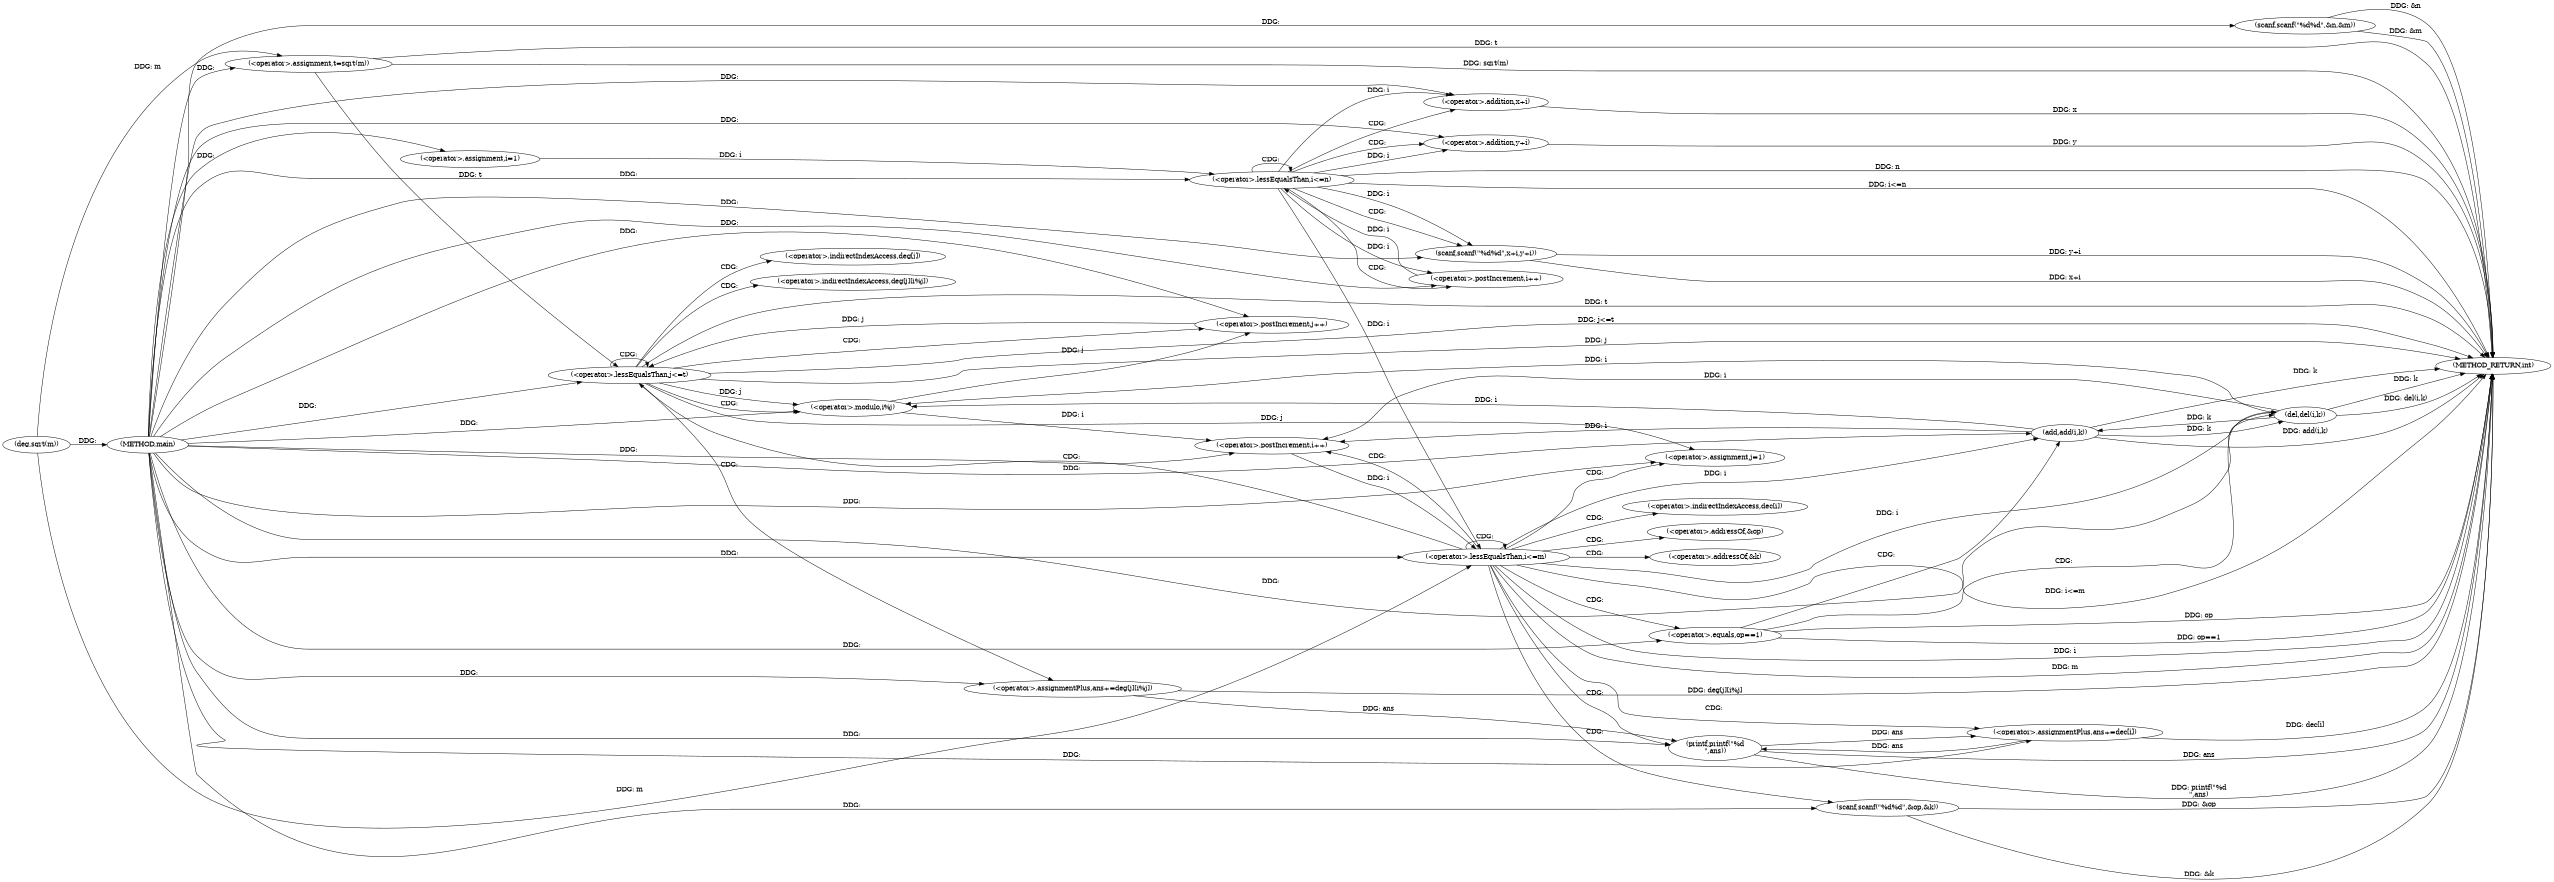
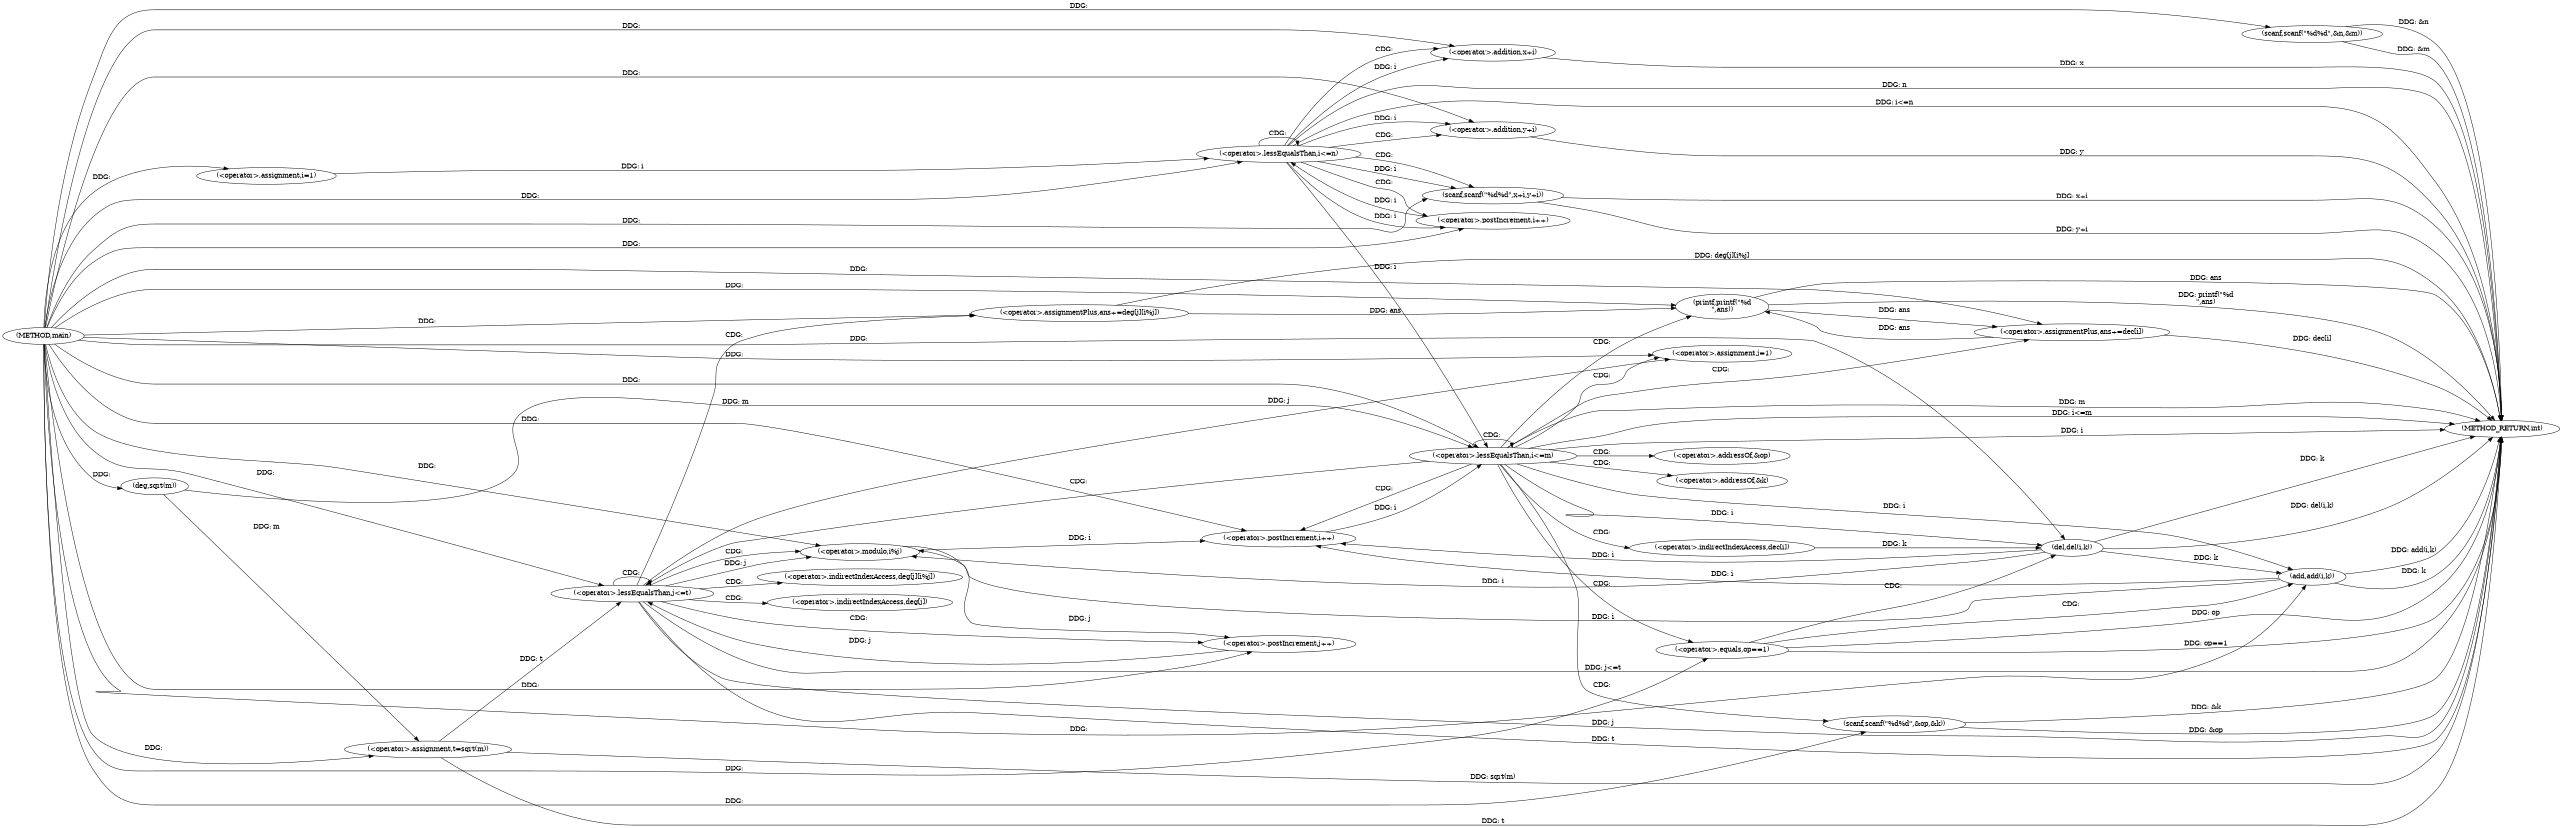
  digraph {
    rankdir=LR
    n1 [label="(METHOD,main)"]
    n2 [label="(scanf,scanf(\"%d%d\",&n,&m))"]
    n3 [label="(<operator>.assignment,t=sqrt(m))"]
    n4 [label="(<operator>.assignment,i=1)"]
    n5 [label="(<operator>.lessEqualsThan,i<=n)"]
    n6 [label="(<operator>.postIncrement,i++)"]
    n7 [label="(<operator>.lessEqualsThan,i<=m)"]
    n8 [label="(<operator>.postIncrement,i++)"]
    n9 [label="(deg,sqrt(m))"]
    n10 [label="(scanf,scanf(\"%d%d\",x+i,y+i))"]
    n11 [label="(scanf,scanf(\"%d%d\",&op,&k))"]
    n12 [label="(<operator>.assignmentPlus,ans+=dec[i])"]
    n13 [label="(printf,printf(\"%d\n\",ans))"]
    n14 [label="(<operator>.equals,op==1)"]
    n15 [label="(add,add(i,k))"]
    n16 [label="(<operator>.assignment,j=1)"]
    n17 [label="(<operator>.lessEqualsThan,j<=t)"]
    n18 [label="(<operator>.postIncrement,j++)"]
    n19 [label="(<operator>.addition,x+i)"]
    n20 [label="(<operator>.addition,y+i)"]
    n21 [label="(del,del(i,k))"]
    n22 [label="(<operator>.assignmentPlus,ans+=deg[j][i%j])"]
    n23 [label="(<operator>.modulo,i%j)"]
    n24 [label="(METHOD_RETURN,int)"]
    n25 [label="(<operator>.addressOf,&op)"]
    n26 [label="(<operator>.addressOf,&k)"]
    n27 [label="(<operator>.indirectIndexAccess,dec[i])"]
    n28 [label="(<operator>.indirectIndexAccess,deg[j][i%j])"]
    n29 [label="(<operator>.indirectIndexAccess,deg[j])"]
    n1 -> n2 [label="DDG: "]
    n1 -> n3 [label="DDG: "]
    n1 -> n4 [label="DDG: "]
    n1 -> n5 [label="DDG: "]
    n1 -> n6 [label="DDG: "]
    n1 -> n7 [label="DDG: "]
    n1 -> n8 [label="DDG: "]
-   n9 -> n1 [label="DDG: "]
+   n1 -> n9 [label="DDG: "]
    n1 -> n10 [label="DDG: "]
    n1 -> n11 [label="DDG: "]
    n1 -> n12 [label="DDG: "]
    n1 -> n13 [label="DDG: "]
    n1 -> n14 [label="DDG: "]
    n1 -> n15 [label="DDG: "]
    n1 -> n16 [label="DDG: "]
    n1 -> n17 [label="DDG: "]
    n1 -> n18 [label="DDG: "]
    n1 -> n19 [label="DDG: "]
    n1 -> n20 [label="DDG: "]
    n1 -> n21 [label="DDG: "]
    n1 -> n22 [label="DDG: "]
    n1 -> n23 [label="DDG: "]
    n2 -> n24 [label="DDG: &n"]
    n2 -> n24 [label="DDG: &m"]
    n3 -> n17 [label="DDG: t"]
    n3 -> n24 [label="DDG: t"]
    n3 -> n24 [label="DDG: sqrt(m)"]
    n4 -> n5 [label="DDG: i"]
    n5 -> n5 [label="CDG: "]
    n5 -> n6 [label="DDG: i"]
    n5 -> n6 [label="CDG: "]
    n5 -> n7 [label="DDG: i"]
    n5 -> n10 [label="DDG: i"]
    n5 -> n10 [label="CDG: "]
    n5 -> n19 [label="DDG: i"]
    n5 -> n19 [label="CDG: "]
    n5 -> n20 [label="DDG: i"]
    n5 -> n20 [label="CDG: "]
    n5 -> n24 [label="DDG: n"]
    n5 -> n24 [label="DDG: i<=n"]
    n6 -> n5 [label="DDG: i"]
    n7 -> n7 [label="CDG: "]
    n7 -> n8 [label="CDG: "]
    n7 -> n11 [label="CDG: "]
    n7 -> n12 [label="CDG: "]
    n7 -> n13 [label="CDG: "]
    n7 -> n14 [label="CDG: "]
    n7 -> n15 [label="DDG: i"]
    n7 -> n16 [label="CDG: "]
    n7 -> n17 [label="CDG: "]
    n7 -> n21 [label="DDG: i"]
    n7 -> n24 [label="DDG: i"]
    n7 -> n24 [label="DDG: m"]
    n7 -> n24 [label="DDG: i<=m"]
    n7 -> n25 [label="CDG: "]
    n7 -> n26 [label="CDG: "]
    n7 -> n27 [label="CDG: "]
    n8 -> n7 [label="DDG: i"]
    n9 -> n3 [label="DDG: m"]
    n9 -> n7 [label="DDG: m"]
    n10 -> n24 [label="DDG: x+i"]
    n10 -> n24 [label="DDG: y+i"]
    n11 -> n24 [label="DDG: &op"]
    n11 -> n24 [label="DDG: &k"]
    n12 -> n13 [label="DDG: ans"]
    n12 -> n24 [label="DDG: dec[i]"]
    n13 -> n12 [label="DDG: ans"]
    n13 -> n24 [label="DDG: ans"]
    n13 -> n24 [label="DDG: printf(\"%d\n\",ans)"]
    n14 -> n15 [label="CDG: "]
    n14 -> n21 [label="CDG: "]
    n14 -> n24 [label="DDG: op"]
    n14 -> n24 [label="DDG: op==1"]
    n15 -> n8 [label="DDG: i"]
-   n15 -> n21 [label="DDG: k"]
+   n27 -> n21 [label="DDG: k"]
    n15 -> n23 [label="DDG: i"]
    n15 -> n24 [label="DDG: k"]
    n15 -> n24 [label="DDG: add(i,k)"]
    n17 -> n16 [label="DDG: j"]
    n17 -> n17 [label="CDG: "]
    n17 -> n18 [label="CDG: "]
    n17 -> n22 [label="CDG: "]
    n17 -> n23 [label="DDG: j"]
    n17 -> n23 [label="CDG: "]
    n17 -> n24 [label="DDG: j"]
    n17 -> n24 [label="DDG: t"]
    n17 -> n24 [label="DDG: j<=t"]
    n17 -> n28 [label="CDG: "]
    n17 -> n29 [label="CDG: "]
    n18 -> n17 [label="DDG: j"]
    n19 -> n24 [label="DDG: x"]
    n20 -> n24 [label="DDG: y"]
    n21 -> n8 [label="DDG: i"]
    n21 -> n15 [label="DDG: k"]
    n21 -> n23 [label="DDG: i"]
    n21 -> n24 [label="DDG: k"]
    n21 -> n24 [label="DDG: del(i,k)"]
    n22 -> n13 [label="DDG: ans"]
    n22 -> n24 [label="DDG: deg[j][i%j]"]
    n23 -> n8 [label="DDG: i"]
    n23 -> n18 [label="DDG: j"]
  }
